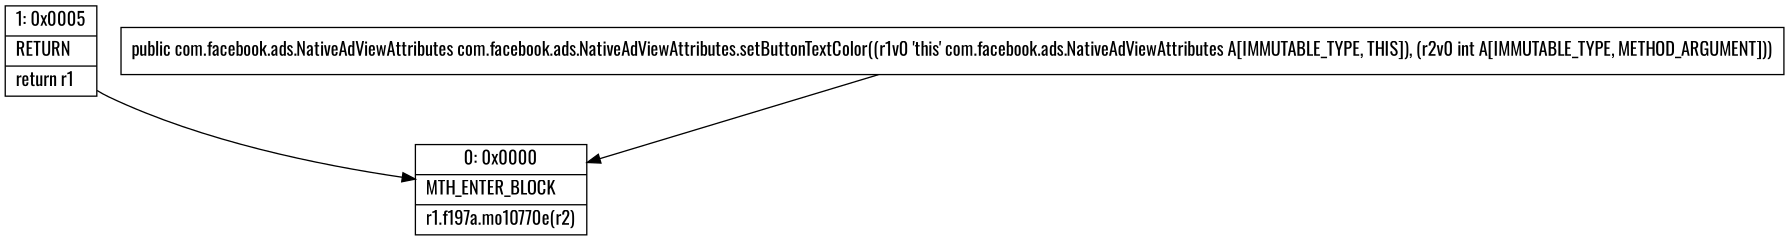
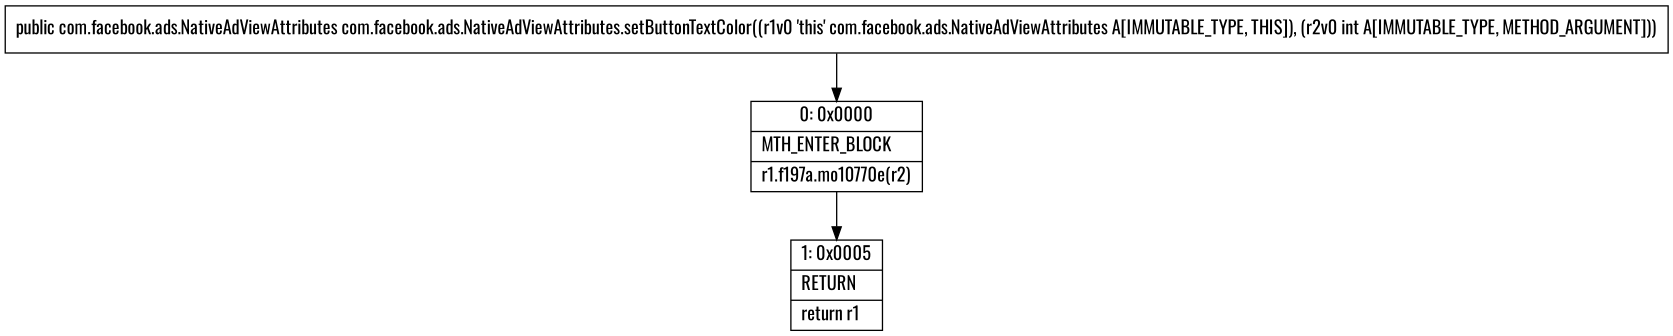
  digraph {
    fontname=Oswald
    node [shape=record fontname=Oswald]
    edge [fontname=Oswald]
    n1 [label="{0\:\ 0x0000|MTH_ENTER_BLOCK\l|r1.f197a.mo10770e(r2)\l}"]
    n2 [label="{1\:\ 0x0005|RETURN\l|return r1\l}"]
    n3 [label="{public com.facebook.ads.NativeAdViewAttributes com.facebook.ads.NativeAdViewAttributes.setButtonTextColor((r1v0 'this' com.facebook.ads.NativeAdViewAttributes A[IMMUTABLE_TYPE, THIS]), (r2v0 int A[IMMUTABLE_TYPE, METHOD_ARGUMENT])) }"]
-   n2 -> n1
+   n1 -> n2
    n3 -> n1
  }
